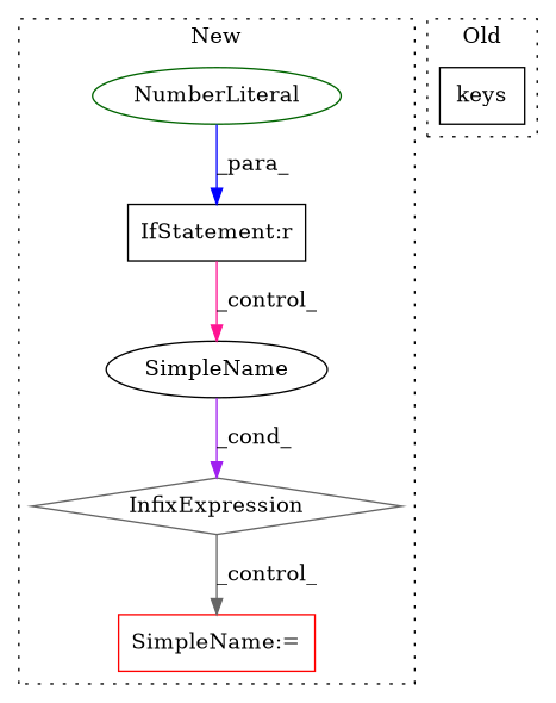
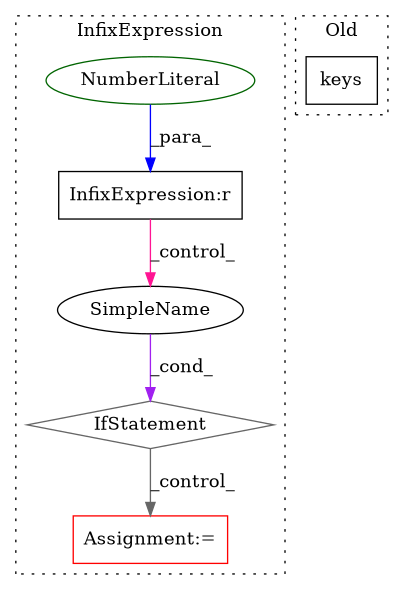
  digraph {
    node [color=black l=1 shape=box]
-   n1 [a=25 color=gray40 l="4,2" label=InfixExpression s="820,840" shape=diamond]
-   n2 [a=7 color=red label="SimpleName:=" s=992]
+   n1 [a=25 color=gray40 l="4,2" label=IfStatement s="820,840" shape=diamond]
+   n2 [a=7 color=red label="Assignment:=" s=992]
    n3 [a=42 label=SimpleName shape=ellipse l=""]
-   n4 [a=27 l=4 label="IfStatement:r" s=835]
+   n4 [a=27 l=4 label="InfixExpression:r" s=835]
    n5 [a=34 color=darkgreen label=NumberLiteral s=839 shape=ellipse]
    n6 [a=32 l=6 label=keys s=384]
    subgraph cluster_1 {
-     label=New
+     label=InfixExpression
      style=dotted
      n1
      n2
      n3
      n4
      n5
    }
    subgraph cluster_2 {
      label=Old
      style=dotted
      n6
    }
    n1 -> n2 [color=gray40 label=_control_]
    n3 -> n1 [color=purple label=_cond_]
    n4 -> n3 [color=deeppink label=_control_]
    n5 -> n4 [color=blue label=_para_]
  }
